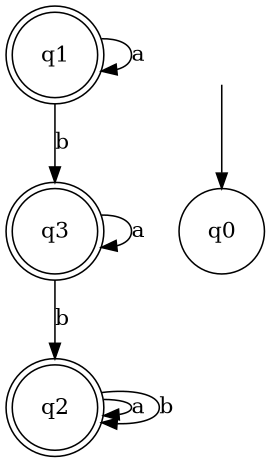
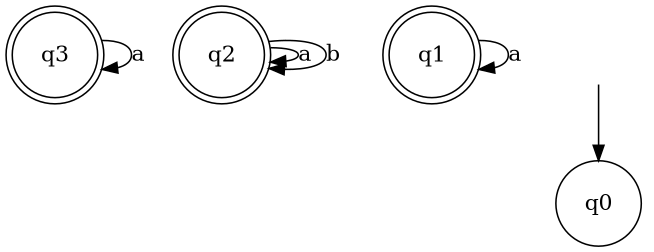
  digraph {
    node [shape=doublecircle]
    n1 [label=<<TABLE BORDER="0" CELLBORDER="0" CELLSPACING="0"><TR><TD>q3</TD></TR></TABLE>>]
    n2 [label=<<TABLE BORDER="0" CELLBORDER="0" CELLSPACING="0"><TR><TD>q2</TD></TR></TABLE>>]
    n3 [label=<<TABLE BORDER="0" CELLBORDER="0" CELLSPACING="0"><TR><TD>q1</TD></TR></TABLE>>]
    n4 [label=<<TABLE BORDER="0" CELLBORDER="0" CELLSPACING="0"><TR><TD>q0</TD></TR></TABLE>> shape=circle]
    n5 [label=<<TABLE BORDER="0" CELLBORDER="" CELLSPACING="0"><TR><TD>_nil</TD></TR></TABLE>> style=invis shape=""]
    n1 -> n1 [label=a]
-   n1 -> n2 [label=b]
    n2 -> n2 [label=a]
    n2 -> n2 [label=b]
-   n3 -> n1 [label=b]
    n3 -> n3 [label=a]
    n5 -> n4
  }
